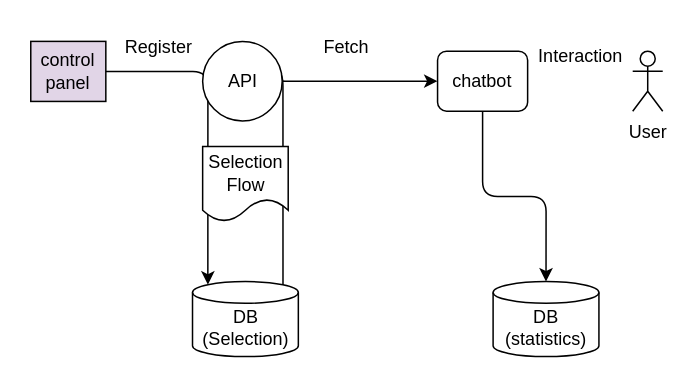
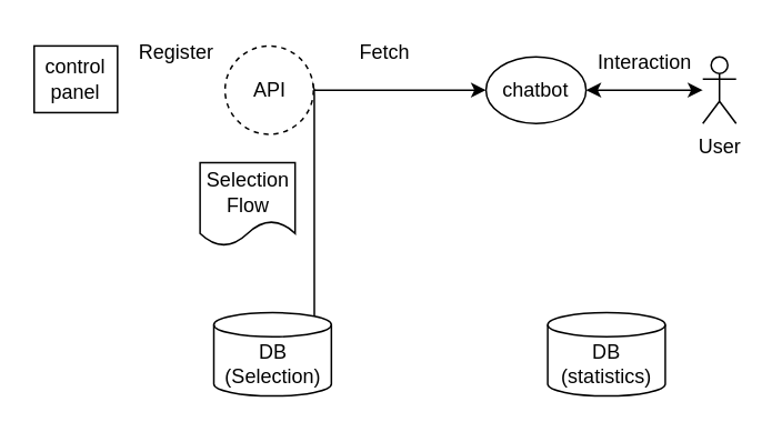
  <mxCell id="0" />
  <mxCell id="1" parent="0" />
- <mxCell id="2" style="edgeStyle=orthogonalEdgeStyle;html=1;exitX=1;exitY=0.5;exitDx=0;exitDy=0;entryX=0.145;entryY=0;entryDx=0;entryDy=2.097;entryPerimeter=0;" parent="1" source="5" target="7" edge="1"><mxGeometry relative="1" as="geometry" /></mxCell>
  <mxCell id="3" style="edgeStyle=orthogonalEdgeStyle;html=1;exitX=0.855;exitY=0;exitDx=0;exitDy=4.35;exitPerimeter=0;entryX=0;entryY=0.5;entryDx=0;entryDy=0;" parent="1" source="7" target="10" edge="1"><mxGeometry relative="1" as="geometry"><Array as="points"><mxPoint x="180" y="47" /></Array></mxGeometry></mxCell>
- <mxCell id="4" value="Selection&lt;br&gt;Flow" style="shape=document;whiteSpace=wrap;html=1;boundedLbl=1;" parent="1" vertex="1"><mxGeometry x="134.5" y="97" width="57" height="50" as="geometry" /></mxCell>
- <mxCell id="5" value="control&lt;br&gt;panel" style="rounded=0;whiteSpace=wrap;html=1;fillColor=#e1d5e7;" parent="1" vertex="1"><mxGeometry x="20" y="27" width="50" height="40" as="geometry" /></mxCell>
- <mxCell id="6" value="API" style="ellipse;whiteSpace=wrap;html=1;aspect=fixed;" parent="1" vertex="1"><mxGeometry x="134.5" y="27" width="53" height="53" as="geometry" /></mxCell>
+ <mxCell id="4" value="Selection&lt;br&gt;Flow" style="shape=document;whiteSpace=wrap;html=1;boundedLbl=1;" parent="1" vertex="1"><mxGeometry x="119.5" y="97" width="57" height="50" as="geometry" /></mxCell>
+ <mxCell id="5" value="control&lt;br&gt;panel" style="rounded=0;whiteSpace=wrap;html=1;" parent="1" vertex="1"><mxGeometry x="20" y="27" width="50" height="40" as="geometry" /></mxCell>
+ <mxCell id="6" value="API" style="ellipse;whiteSpace=wrap;html=1;aspect=fixed;dashed=1;" parent="1" vertex="1"><mxGeometry x="134.5" y="27" width="53" height="53" as="geometry" /></mxCell>
  <mxCell id="7" value="DB&lt;br&gt;(Selection)" style="shape=cylinder3;whiteSpace=wrap;html=1;boundedLbl=1;backgroundOutline=1;size=7.233;" parent="1" vertex="1"><mxGeometry x="127.75" y="187" width="70.5" height="50" as="geometry" /></mxCell>
  <mxCell id="8" value="User" style="shape=umlActor;verticalLabelPosition=bottom;verticalAlign=top;html=1;outlineConnect=0;" parent="1" vertex="1"><mxGeometry x="421" y="33.5" width="20" height="40" as="geometry" /></mxCell>
- <mxCell id="9" style="edgeStyle=orthogonalEdgeStyle;html=1;exitX=0.5;exitY=1;exitDx=0;exitDy=0;entryX=0.5;entryY=0;entryDx=0;entryDy=0;entryPerimeter=0;" edge="1" parent="1" source="10" target="15"><mxGeometry relative="1" as="geometry" /></mxCell>
- <mxCell id="10" value="chatbot" style="rounded=1;whiteSpace=wrap;html=1;" parent="1" vertex="1"><mxGeometry x="291" y="33.5" width="60" height="40" as="geometry" /></mxCell>
+ <mxCell id="10" value="chatbot" style="ellipse;whiteSpace=wrap;html=1;" parent="1" vertex="1"><mxGeometry x="291" y="33.5" width="60" height="40" as="geometry" /></mxCell>
+ <mxCell id="11" value="" style="endArrow=classic;startArrow=classic;html=1;exitX=1;exitY=0.5;exitDx=0;exitDy=0;" parent="1" source="10" target="8" edge="1"><mxGeometry width="50" height="50" relative="1" as="geometry"><mxPoint x="221" y="93.5" as="sourcePoint" /><mxPoint x="271" y="43.5" as="targetPoint" /></mxGeometry></mxCell>
  <mxCell id="12" value="Register" style="text;html=1;align=center;verticalAlign=middle;resizable=0;points=[];autosize=1;strokeColor=none;fillColor=none;" parent="1" vertex="1"><mxGeometry x="74.5" y="20.5" width="60" height="20" as="geometry" /></mxCell>
  <mxCell id="13" value="Fetch" style="text;html=1;align=center;verticalAlign=middle;resizable=0;points=[];autosize=1;strokeColor=none;fillColor=none;" parent="1" vertex="1"><mxGeometry x="205" y="20.5" width="50" height="20" as="geometry" /></mxCell>
  <mxCell id="14" value="Interaction" style="text;html=1;align=center;verticalAlign=middle;resizable=0;points=[];autosize=1;strokeColor=none;fillColor=none;" parent="1" vertex="1"><mxGeometry x="351" y="27" width="70" height="20" as="geometry" /></mxCell>
  <mxCell id="15" value="DB&lt;br&gt;(statistics)" style="shape=cylinder3;whiteSpace=wrap;html=1;boundedLbl=1;backgroundOutline=1;size=7.233;" vertex="1" parent="1"><mxGeometry x="328" y="187" width="70.5" height="50" as="geometry" /></mxCell>
